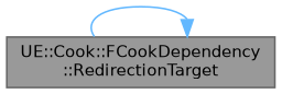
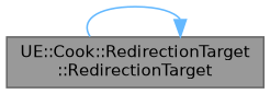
  digraph {
    rankdir=RL
-   n1 [color=gray40 fillcolor=grey60 fontcolor=black fontname=Helvetica fontsize=10 height=0.2 label="UE::Cook::FCookDependency\l::RedirectionTarget" shape=box style=filled width=0.4]
+   n1 [color=gray40 fillcolor=grey60 fontcolor=black fontname=Helvetica fontsize=10 height=0.2 label="UE::Cook::RedirectionTarget\l::RedirectionTarget" shape=box style=filled width=0.4]
    n1 -> n1 [color=steelblue1 dir=back fontname=Helvetica fontsize=10 labelfontname=Helvetica labelfontsize=10 style=solid]
  }
